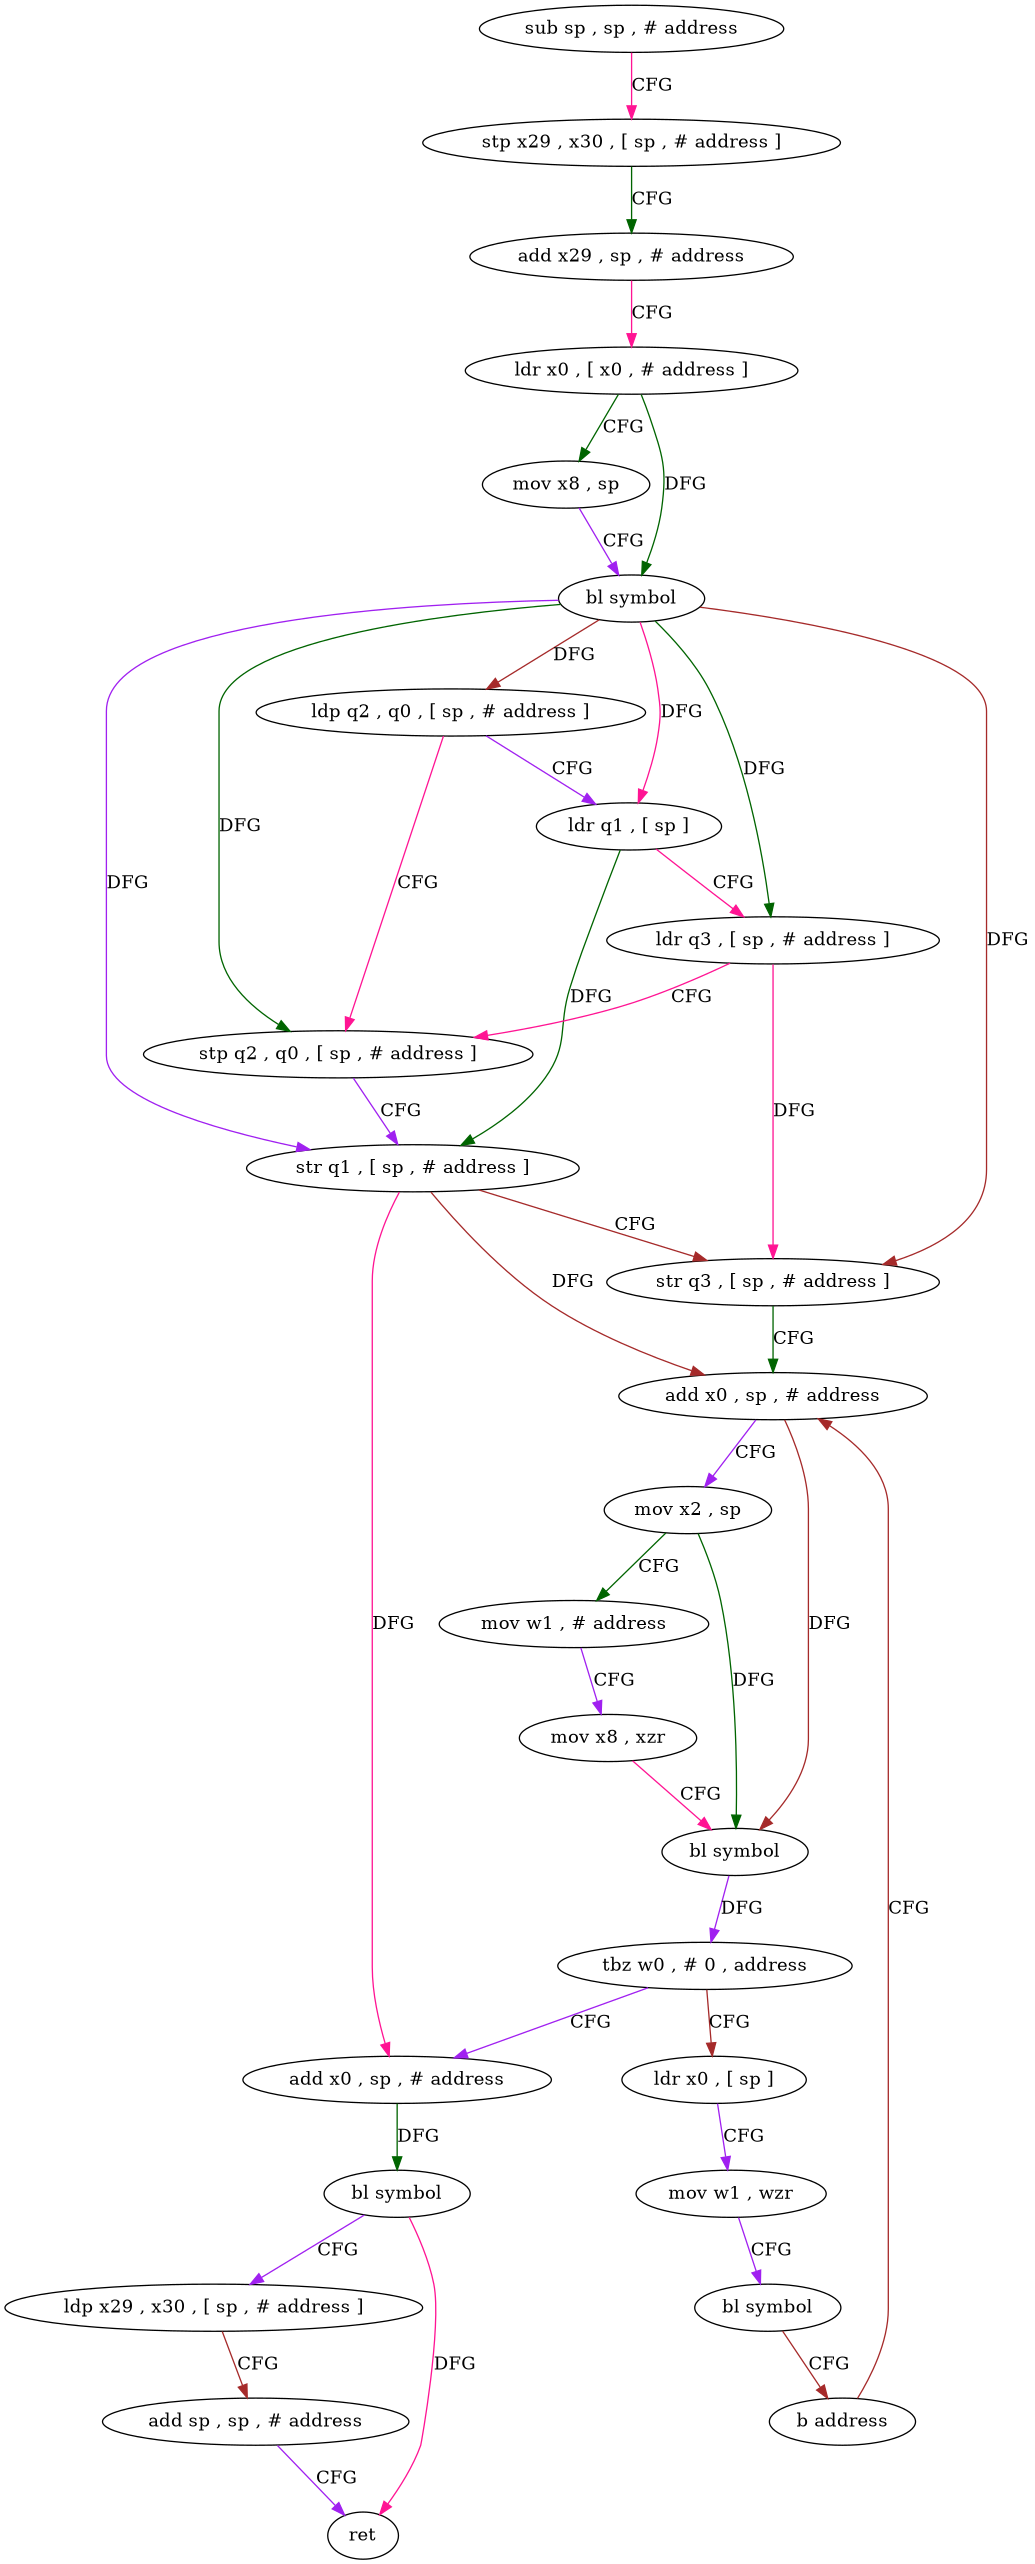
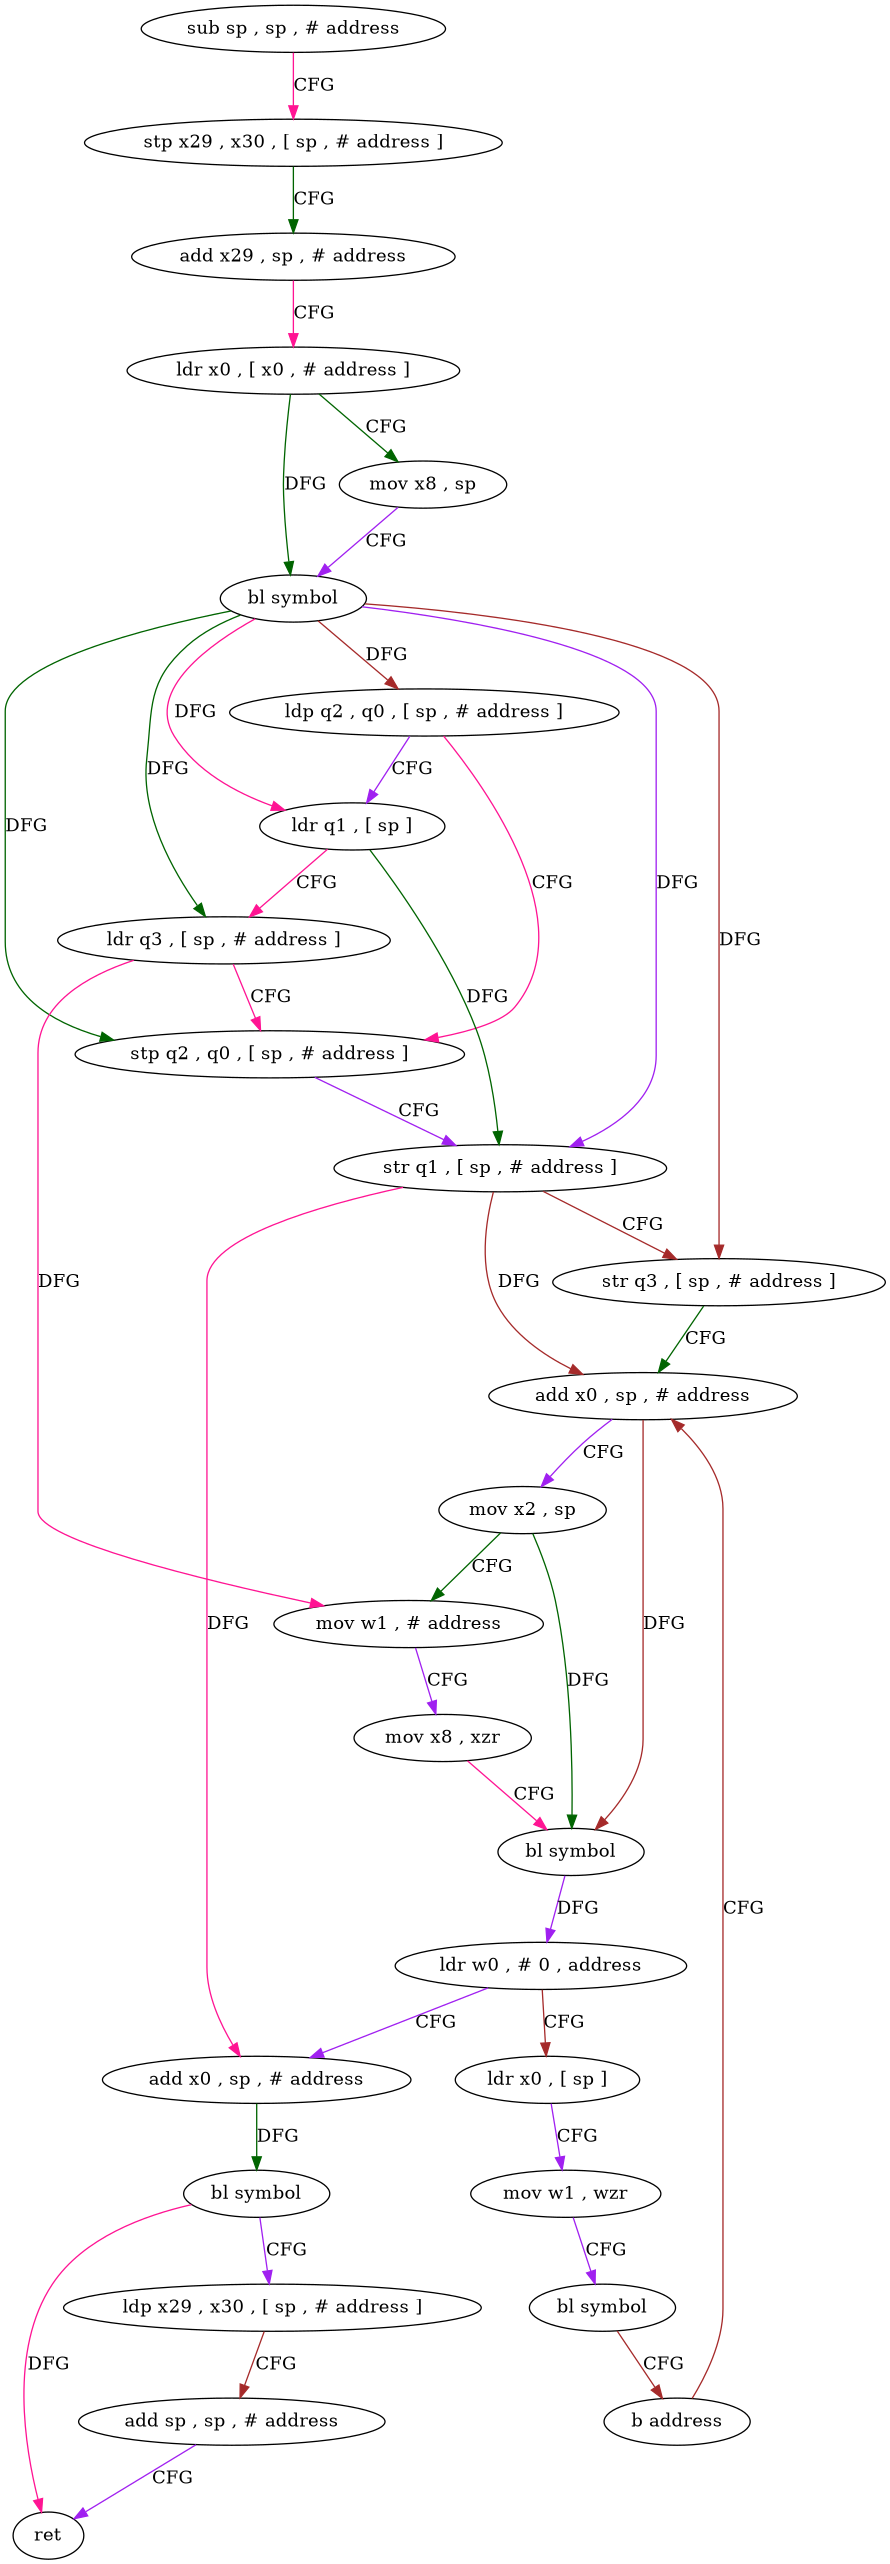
  digraph {
    edge [color=purple]
    n1 [label="sub sp , sp , # address"]
    n2 [label="stp x29 , x30 , [ sp , # address ]"]
    n3 [label="add x29 , sp , # address"]
    n4 [label="ldr x0 , [ x0 , # address ]"]
    n5 [label="mov x8 , sp"]
    n6 [label="bl symbol"]
    n7 [label="ldp q2 , q0 , [ sp , # address ]"]
    n8 [label="ldr q1 , [ sp ]"]
    n9 [label="ldr q3 , [ sp , # address ]"]
    n10 [label="stp q2 , q0 , [ sp , # address ]"]
    n11 [label="str q1 , [ sp , # address ]"]
    n12 [label="str q3 , [ sp , # address ]"]
    n13 [label="add x0 , sp , # address"]
    n14 [label="add x0 , sp , # address"]
    n15 [label="mov x2 , sp"]
    n16 [label="bl symbol"]
    n17 [label="bl symbol"]
    n18 [label="mov w1 , # address"]
-   n19 [label="tbz w0 , # 0 , address"]
+   n19 [label="ldr w0 , # 0 , address"]
    n20 [label="ldp x29 , x30 , [ sp , # address ]"]
    n21 [label=ret]
    n22 [label="add sp , sp , # address"]
    n23 [label="ldr x0 , [ sp ]"]
    n24 [label="mov w1 , wzr"]
    n25 [label="bl symbol"]
    n26 [label="b address"]
    n27 [label="mov x8 , xzr"]
    n1 -> n2 [color=deeppink label=CFG]
    n2 -> n3 [color=darkgreen label=CFG]
    n3 -> n4 [color=deeppink label=CFG]
    n4 -> n5 [color=darkgreen label=CFG]
    n4 -> n6 [color=darkgreen label=DFG]
    n5 -> n6 [label=CFG]
    n6 -> n7 [color=brown label=DFG]
    n6 -> n8 [color=deeppink label=DFG]
    n6 -> n9 [color=darkgreen label=DFG]
    n6 -> n10 [color=darkgreen label=DFG]
    n6 -> n11 [label=DFG]
    n6 -> n12 [color=brown label=DFG]
    n7 -> n8 [label=CFG]
    n7 -> n10 [color=deeppink label=CFG]
    n8 -> n9 [color=deeppink label=CFG]
    n8 -> n11 [color=darkgreen label=DFG]
    n9 -> n10 [color=deeppink label=CFG]
-   n9 -> n12 [color=deeppink label=DFG]
+   n9 -> n18 [color=deeppink label=DFG]
    n10 -> n11 [label=CFG]
    n11 -> n12 [color=brown label=CFG]
    n11 -> n13 [color=brown label=DFG]
    n11 -> n14 [color=deeppink label=DFG]
    n12 -> n13 [color=darkgreen label=CFG]
    n13 -> n15 [label=CFG]
    n13 -> n16 [color=brown label=DFG]
    n14 -> n17 [color=darkgreen label=DFG]
    n15 -> n16 [color=darkgreen label=DFG]
    n15 -> n18 [color=darkgreen label=CFG]
    n16 -> n19 [label=DFG]
    n17 -> n20 [label=CFG]
    n17 -> n21 [color=deeppink label=DFG]
    n18 -> n27 [label=CFG]
    n19 -> n14 [label=CFG]
    n19 -> n23 [color=brown label=CFG]
    n20 -> n22 [color=brown label=CFG]
    n22 -> n21 [label=CFG]
    n23 -> n24 [label=CFG]
    n24 -> n25 [label=CFG]
    n25 -> n26 [color=brown label=CFG]
    n26 -> n13 [color=brown label=CFG]
    n27 -> n16 [color=deeppink label=CFG]
  }
